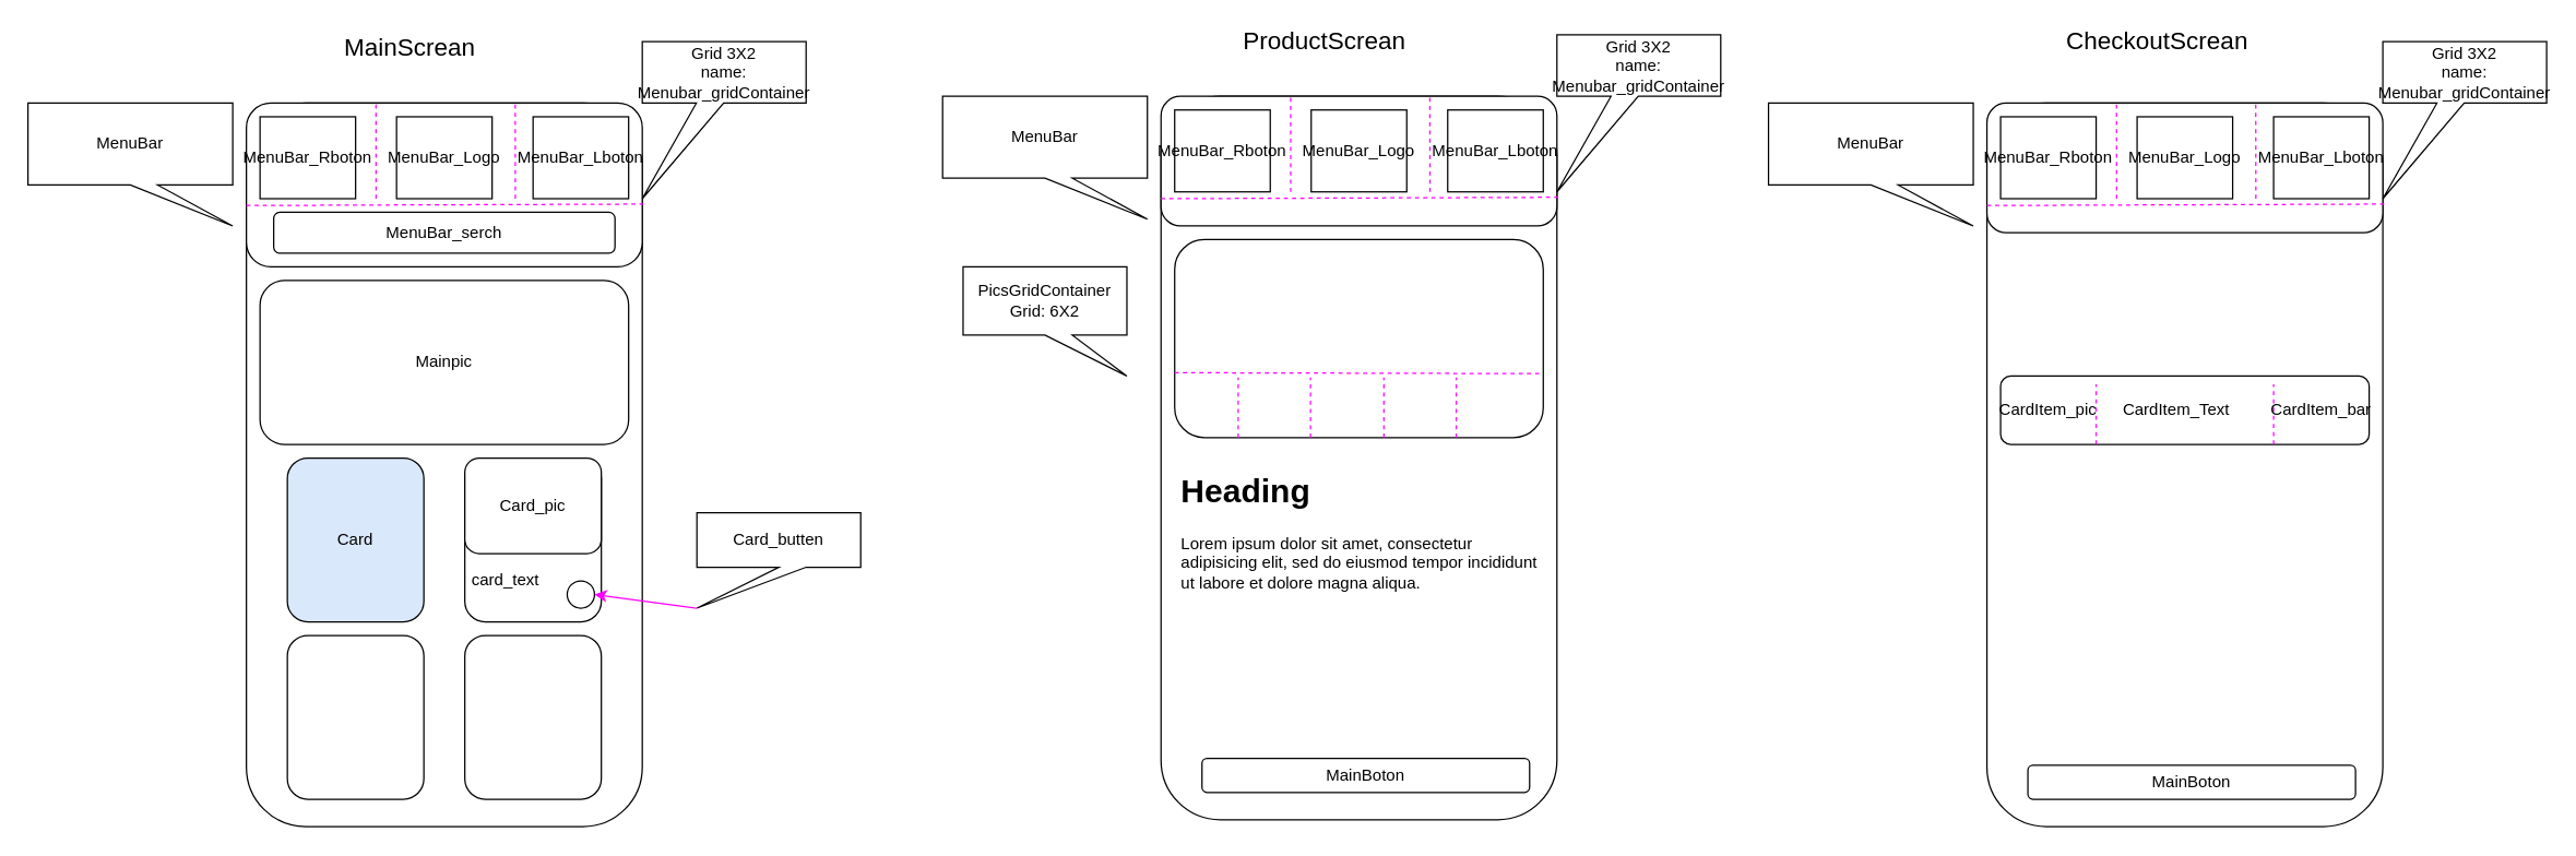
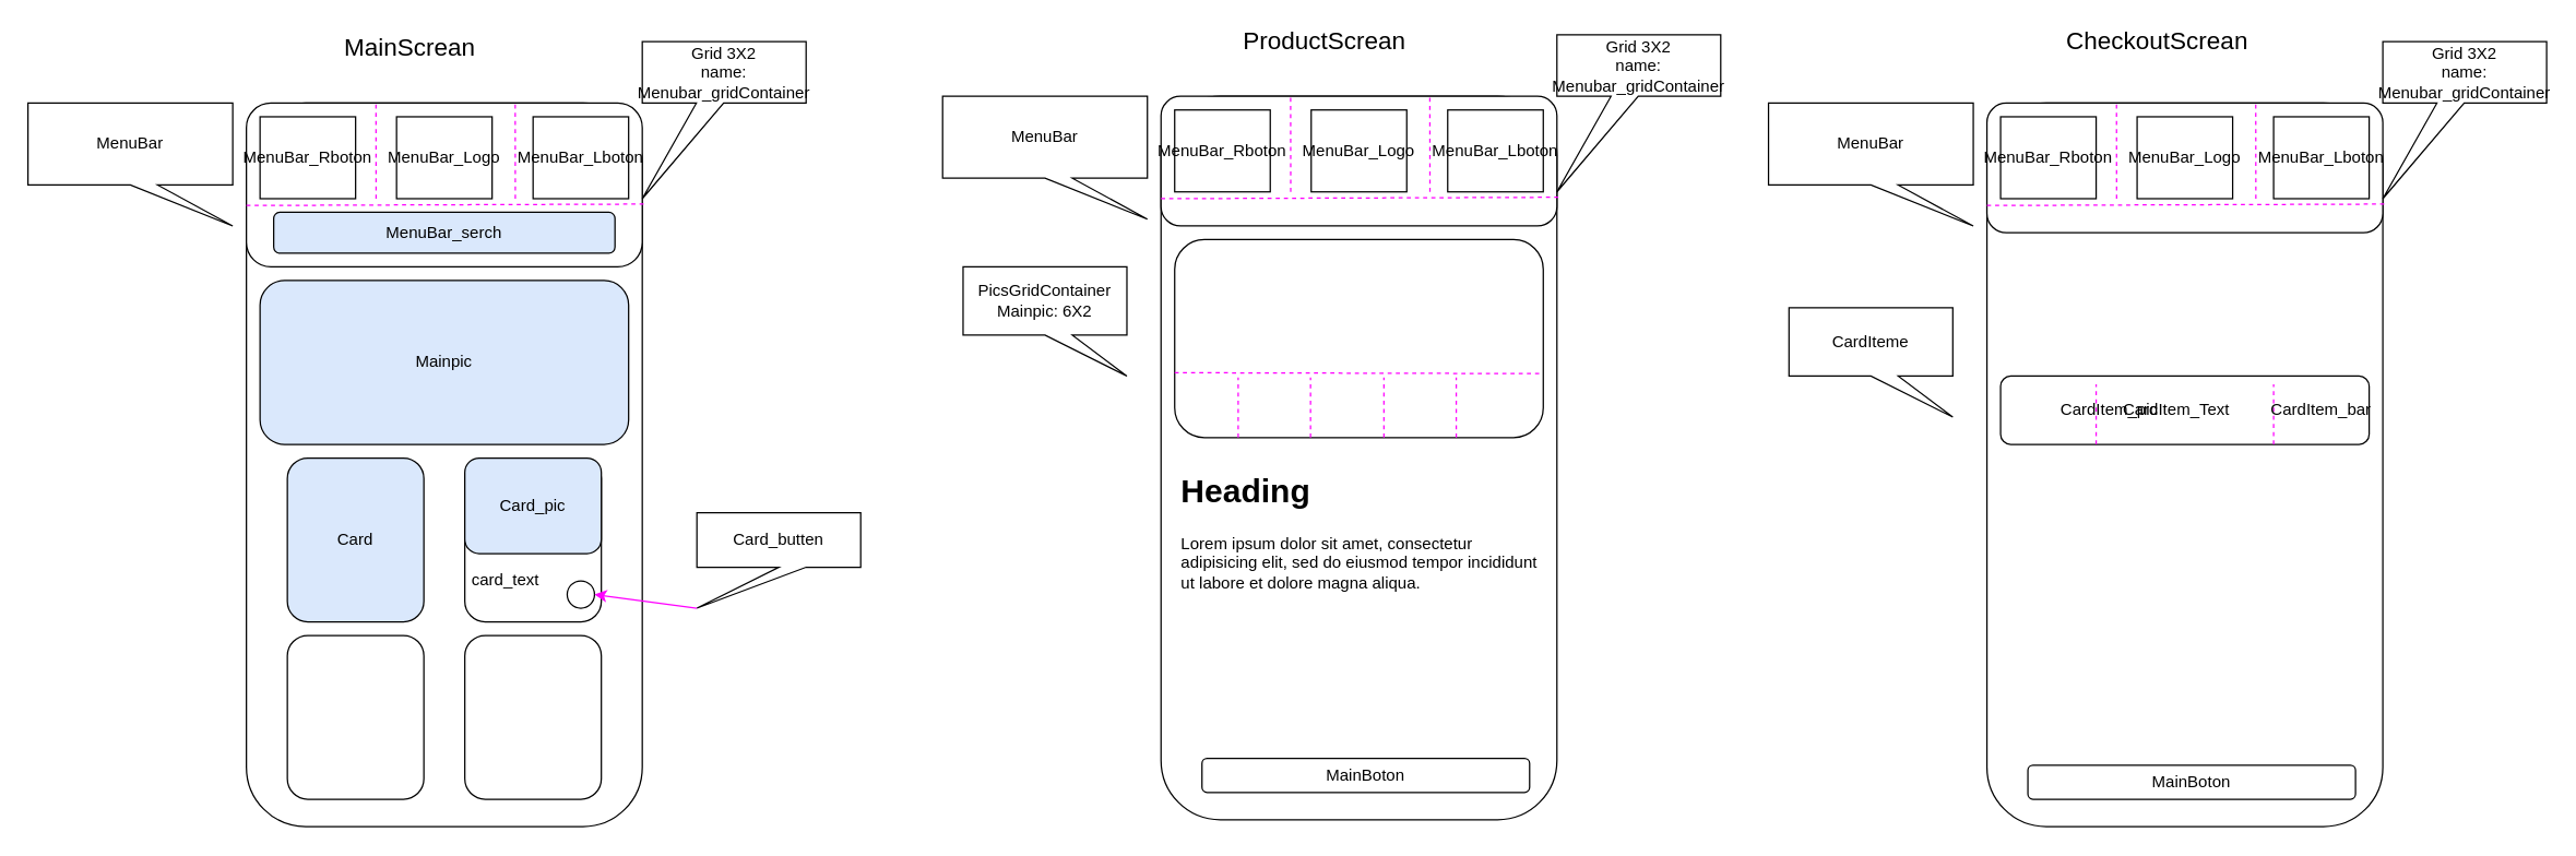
  <mxCell id="0" />
  <mxCell id="1" parent="0" />
  <mxCell id="2" value="" style="rounded=1;whiteSpace=wrap;html=1;" vertex="1" parent="1"><mxGeometry x="180" y="75" width="290" height="530" as="geometry" /></mxCell>
  <mxCell id="3" value="" style="rounded=1;whiteSpace=wrap;html=1;" vertex="1" parent="1"><mxGeometry x="180" y="75" width="290" height="120" as="geometry" /></mxCell>
  <mxCell id="4" value="MenuBar_Rboton" style="rounded=0;whiteSpace=wrap;html=1;" vertex="1" parent="1"><mxGeometry x="190" y="85" width="70" height="60" as="geometry" /></mxCell>
  <mxCell id="5" value="MenuBar_Logo" style="rounded=0;whiteSpace=wrap;html=1;" vertex="1" parent="1"><mxGeometry x="290" y="85" width="70" height="60" as="geometry" /></mxCell>
  <mxCell id="6" value="MenuBar_Lboton" style="rounded=0;whiteSpace=wrap;html=1;" vertex="1" parent="1"><mxGeometry x="390" y="85" width="70" height="60" as="geometry" /></mxCell>
- <mxCell id="7" value="MenuBar_serch" style="rounded=1;whiteSpace=wrap;html=1;" vertex="1" parent="1"><mxGeometry x="200" y="155" width="250" height="30" as="geometry" /></mxCell>
+ <mxCell id="7" value="MenuBar_serch" style="rounded=1;whiteSpace=wrap;html=1;fillColor=#dae8fc;" vertex="1" parent="1"><mxGeometry x="200" y="155" width="250" height="30" as="geometry" /></mxCell>
  <mxCell id="8" value="" style="endArrow=none;dashed=1;html=1;entryX=1.007;entryY=0.658;entryDx=0;entryDy=0;entryPerimeter=0;strokeColor=#FF00FF;" edge="1" parent="1"><mxGeometry width="50" height="50" relative="1" as="geometry"><mxPoint x="180" y="150" as="sourcePoint" /><mxPoint x="472.03" y="148.96" as="targetPoint" /></mxGeometry></mxCell>
  <mxCell id="9" value="" style="endArrow=none;dashed=1;html=1;entryX=0.348;entryY=0.008;entryDx=0;entryDy=0;entryPerimeter=0;strokeColor=#FF00FF;" edge="1" parent="1"><mxGeometry width="50" height="50" relative="1" as="geometry"><mxPoint x="275" y="145" as="sourcePoint" /><mxPoint x="274.92" y="75.96" as="targetPoint" /></mxGeometry></mxCell>
  <mxCell id="10" value="" style="endArrow=none;dashed=1;html=1;entryX=0.348;entryY=0.008;entryDx=0;entryDy=0;entryPerimeter=0;strokeColor=#FF00FF;" edge="1" parent="1"><mxGeometry width="50" height="50" relative="1" as="geometry"><mxPoint x="377" y="145" as="sourcePoint" /><mxPoint x="376.92" y="75.96" as="targetPoint" /></mxGeometry></mxCell>
  <mxCell id="11" value="&lt;div&gt;Grid 3X2&lt;/div&gt;name: Menubar_gridContainer" style="shape=callout;whiteSpace=wrap;html=1;perimeter=calloutPerimeter;position2=0;size=70;position=0.33;" vertex="1" parent="1"><mxGeometry x="470" y="30" width="120" height="115" as="geometry" /></mxCell>
- <mxCell id="12" value="Mainpic" style="rounded=1;whiteSpace=wrap;html=1;" vertex="1" parent="1"><mxGeometry x="190" y="205" width="270" height="120" as="geometry" /></mxCell>
+ <mxCell id="12" value="Mainpic" style="rounded=1;whiteSpace=wrap;html=1;fillColor=#dae8fc;" vertex="1" parent="1"><mxGeometry x="190" y="205" width="270" height="120" as="geometry" /></mxCell>
  <mxCell id="13" value="&lt;div&gt;Card&lt;/div&gt;" style="rounded=1;whiteSpace=wrap;html=1;fillColor=#dae8fc;" vertex="1" parent="1"><mxGeometry x="210" y="335" width="100" height="120" as="geometry" /></mxCell>
  <mxCell id="14" value="" style="rounded=1;whiteSpace=wrap;html=1;" vertex="1" parent="1"><mxGeometry x="210" y="465" width="100" height="120" as="geometry" /></mxCell>
  <mxCell id="15" value="" style="rounded=1;whiteSpace=wrap;html=1;" vertex="1" parent="1"><mxGeometry x="340" y="335" width="100" height="120" as="geometry" /></mxCell>
  <mxCell id="16" value="" style="rounded=1;whiteSpace=wrap;html=1;" vertex="1" parent="1"><mxGeometry x="340" y="465" width="100" height="120" as="geometry" /></mxCell>
  <mxCell id="17" value="MenuBar" style="shape=callout;whiteSpace=wrap;html=1;perimeter=calloutPerimeter;position2=1;" vertex="1" parent="1"><mxGeometry x="20" y="75" width="150" height="90" as="geometry" /></mxCell>
- <mxCell id="18" value="Card_pic" style="rounded=1;whiteSpace=wrap;html=1;" vertex="1" parent="1"><mxGeometry x="340" y="335" width="100" height="70" as="geometry" /></mxCell>
+ <mxCell id="18" value="Card_pic" style="rounded=1;whiteSpace=wrap;html=1;fillColor=#dae8fc;" vertex="1" parent="1"><mxGeometry x="340" y="335" width="100" height="70" as="geometry" /></mxCell>
  <mxCell id="19" value="card_text" style="text;html=1;strokeColor=none;fillColor=none;align=center;verticalAlign=middle;whiteSpace=wrap;rounded=0;" vertex="1" parent="1"><mxGeometry x="350" y="415" width="40" height="20" as="geometry" /></mxCell>
  <mxCell id="20" value="" style="ellipse;whiteSpace=wrap;html=1;aspect=fixed;" vertex="1" parent="1"><mxGeometry x="415" y="425" width="20" height="20" as="geometry" /></mxCell>
  <mxCell id="21" value="Card_butten" style="shape=callout;whiteSpace=wrap;html=1;perimeter=calloutPerimeter;position2=0;" vertex="1" parent="1"><mxGeometry x="510" y="375" width="120" height="70" as="geometry" /></mxCell>
  <mxCell id="22" value="" style="endArrow=classic;html=1;strokeColor=#FF00FF;entryX=1;entryY=0.5;entryDx=0;entryDy=0;exitX=0;exitY=0;exitDx=0;exitDy=70;exitPerimeter=0;" edge="1" parent="1" source="21" target="20"><mxGeometry width="50" height="50" relative="1" as="geometry"><mxPoint x="550" y="335" as="sourcePoint" /><mxPoint x="400" y="315" as="targetPoint" /></mxGeometry></mxCell>
  <mxCell id="23" value="&lt;font style=&quot;font-size: 18px&quot;&gt;MainScrean&lt;/font&gt;" style="text;html=1;strokeColor=none;fillColor=none;align=center;verticalAlign=middle;whiteSpace=wrap;rounded=0;" vertex="1" parent="1"><mxGeometry x="280" y="25" width="40" height="20" as="geometry" /></mxCell>
  <mxCell id="24" value="" style="rounded=1;whiteSpace=wrap;html=1;" vertex="1" parent="1"><mxGeometry x="850" y="70" width="290" height="530" as="geometry" /></mxCell>
  <mxCell id="25" value="" style="rounded=1;whiteSpace=wrap;html=1;" vertex="1" parent="1"><mxGeometry x="850" y="70" width="290" height="95" as="geometry" /></mxCell>
  <mxCell id="26" value="MenuBar_Rboton" style="rounded=0;whiteSpace=wrap;html=1;" vertex="1" parent="1"><mxGeometry x="860" y="80" width="70" height="60" as="geometry" /></mxCell>
  <mxCell id="27" value="MenuBar_Logo" style="rounded=0;whiteSpace=wrap;html=1;" vertex="1" parent="1"><mxGeometry x="960" y="80" width="70" height="60" as="geometry" /></mxCell>
  <mxCell id="28" value="MenuBar_Lboton" style="rounded=0;whiteSpace=wrap;html=1;" vertex="1" parent="1"><mxGeometry x="1060" y="80" width="70" height="60" as="geometry" /></mxCell>
  <mxCell id="29" value="" style="endArrow=none;dashed=1;html=1;entryX=1.007;entryY=0.658;entryDx=0;entryDy=0;entryPerimeter=0;strokeColor=#FF00FF;" edge="1" parent="1"><mxGeometry width="50" height="50" relative="1" as="geometry"><mxPoint x="850" y="145" as="sourcePoint" /><mxPoint x="1142.03" y="143.96" as="targetPoint" /></mxGeometry></mxCell>
  <mxCell id="30" value="" style="endArrow=none;dashed=1;html=1;entryX=0.348;entryY=0.008;entryDx=0;entryDy=0;entryPerimeter=0;strokeColor=#FF00FF;" edge="1" parent="1"><mxGeometry width="50" height="50" relative="1" as="geometry"><mxPoint x="945" y="140" as="sourcePoint" /><mxPoint x="944.92" y="70.96" as="targetPoint" /></mxGeometry></mxCell>
  <mxCell id="31" value="" style="endArrow=none;dashed=1;html=1;entryX=0.348;entryY=0.008;entryDx=0;entryDy=0;entryPerimeter=0;strokeColor=#FF00FF;" edge="1" parent="1"><mxGeometry width="50" height="50" relative="1" as="geometry"><mxPoint x="1047" y="140" as="sourcePoint" /><mxPoint x="1046.92" y="70.96" as="targetPoint" /></mxGeometry></mxCell>
  <mxCell id="32" value="&lt;div&gt;Grid 3X2&lt;/div&gt;name: Menubar_gridContainer" style="shape=callout;whiteSpace=wrap;html=1;perimeter=calloutPerimeter;position2=0;size=70;position=0.33;" vertex="1" parent="1"><mxGeometry x="1140" y="25" width="120" height="115" as="geometry" /></mxCell>
  <mxCell id="33" value="" style="rounded=1;whiteSpace=wrap;html=1;" vertex="1" parent="1"><mxGeometry x="860" y="175" width="270" height="145" as="geometry" /></mxCell>
  <mxCell id="34" value="MainBoton" style="rounded=1;whiteSpace=wrap;html=1;" vertex="1" parent="1"><mxGeometry x="880" y="555" width="240" height="25" as="geometry" /></mxCell>
  <mxCell id="35" value="MenuBar" style="shape=callout;whiteSpace=wrap;html=1;perimeter=calloutPerimeter;position2=1;" vertex="1" parent="1"><mxGeometry x="690" y="70" width="150" height="90" as="geometry" /></mxCell>
  <mxCell id="36" value="&lt;font style=&quot;font-size: 18px&quot;&gt;ProductScrean&lt;/font&gt;" style="text;html=1;strokeColor=none;fillColor=none;align=center;verticalAlign=middle;whiteSpace=wrap;rounded=0;" vertex="1" parent="1"><mxGeometry x="950" y="20" width="40" height="20" as="geometry" /></mxCell>
  <mxCell id="37" value="&lt;font style=&quot;font-size: 18px&quot;&gt;CheckoutScrean&lt;/font&gt;" style="text;html=1;strokeColor=none;fillColor=none;align=center;verticalAlign=middle;whiteSpace=wrap;rounded=0;" vertex="1" parent="1"><mxGeometry x="1560" y="20" width="40" height="20" as="geometry" /></mxCell>
- <mxCell id="38" value="&lt;div&gt;PicsGridContainer&lt;/div&gt;&lt;div&gt;Grid: 6X2&lt;br&gt;&lt;/div&gt;" style="shape=callout;whiteSpace=wrap;html=1;perimeter=calloutPerimeter;position2=1;" vertex="1" parent="1"><mxGeometry x="705" y="195" width="120" height="80" as="geometry" /></mxCell>
+ <mxCell id="38" value="&lt;div&gt;PicsGridContainer&lt;/div&gt;&lt;div&gt;Mainpic: 6X2&lt;br&gt;&lt;/div&gt;" style="shape=callout;whiteSpace=wrap;html=1;perimeter=calloutPerimeter;position2=1;" vertex="1" parent="1"><mxGeometry x="705" y="195" width="120" height="80" as="geometry" /></mxCell>
  <mxCell id="39" value="" style="endArrow=none;dashed=1;html=1;strokeColor=#FF00FF;entryX=0.999;entryY=0.677;entryDx=0;entryDy=0;entryPerimeter=0;" edge="1" parent="1" target="33"><mxGeometry width="50" height="50" relative="1" as="geometry"><mxPoint x="860" y="272.5" as="sourcePoint" /><mxPoint x="910" y="222.5" as="targetPoint" /></mxGeometry></mxCell>
  <mxCell id="40" value="" style="endArrow=none;dashed=1;html=1;strokeColor=#FF00FF;" edge="1" parent="1"><mxGeometry width="50" height="50" relative="1" as="geometry"><mxPoint x="906.52" y="320" as="sourcePoint" /><mxPoint x="906.52" y="276" as="targetPoint" /></mxGeometry></mxCell>
  <mxCell id="41" value="" style="endArrow=none;dashed=1;html=1;strokeColor=#FF00FF;" edge="1" parent="1"><mxGeometry width="50" height="50" relative="1" as="geometry"><mxPoint x="959.52" y="320" as="sourcePoint" /><mxPoint x="959.52" y="276" as="targetPoint" /></mxGeometry></mxCell>
  <mxCell id="42" value="" style="endArrow=none;dashed=1;html=1;strokeColor=#FF00FF;" edge="1" parent="1"><mxGeometry width="50" height="50" relative="1" as="geometry"><mxPoint x="1013.26" y="320" as="sourcePoint" /><mxPoint x="1013.26" y="276" as="targetPoint" /></mxGeometry></mxCell>
  <mxCell id="43" value="" style="endArrow=none;dashed=1;html=1;strokeColor=#FF00FF;" edge="1" parent="1"><mxGeometry width="50" height="50" relative="1" as="geometry"><mxPoint x="1066.26" y="320" as="sourcePoint" /><mxPoint x="1066.26" y="276" as="targetPoint" /></mxGeometry></mxCell>
  <mxCell id="44" value="&lt;h1&gt;Heading&lt;/h1&gt;&lt;p&gt;Lorem ipsum dolor sit amet, consectetur adipisicing elit, sed do eiusmod tempor incididunt ut labore et dolore magna aliqua.&lt;/p&gt;" style="text;html=1;strokeColor=none;fillColor=none;spacing=5;spacingTop=-20;whiteSpace=wrap;overflow=hidden;rounded=0;" vertex="1" parent="1"><mxGeometry x="860" y="340" width="270" height="195" as="geometry" /></mxCell>
  <mxCell id="45" value="" style="rounded=1;whiteSpace=wrap;html=1;" vertex="1" parent="1"><mxGeometry x="1455" y="75" width="290" height="530" as="geometry" /></mxCell>
  <mxCell id="46" value="" style="rounded=1;whiteSpace=wrap;html=1;" vertex="1" parent="1"><mxGeometry x="1455" y="75" width="290" height="95" as="geometry" /></mxCell>
  <mxCell id="47" value="MenuBar_Rboton" style="rounded=0;whiteSpace=wrap;html=1;" vertex="1" parent="1"><mxGeometry x="1465" y="85" width="70" height="60" as="geometry" /></mxCell>
  <mxCell id="48" value="MenuBar_Logo" style="rounded=0;whiteSpace=wrap;html=1;" vertex="1" parent="1"><mxGeometry x="1565" y="85" width="70" height="60" as="geometry" /></mxCell>
  <mxCell id="49" value="MenuBar_Lboton" style="rounded=0;whiteSpace=wrap;html=1;" vertex="1" parent="1"><mxGeometry x="1665" y="85" width="70" height="60" as="geometry" /></mxCell>
  <mxCell id="50" value="" style="endArrow=none;dashed=1;html=1;entryX=1.007;entryY=0.658;entryDx=0;entryDy=0;entryPerimeter=0;strokeColor=#FF00FF;" edge="1" parent="1"><mxGeometry width="50" height="50" relative="1" as="geometry"><mxPoint x="1455" y="150" as="sourcePoint" /><mxPoint x="1747.03" y="148.96" as="targetPoint" /></mxGeometry></mxCell>
  <mxCell id="51" value="" style="endArrow=none;dashed=1;html=1;entryX=0.348;entryY=0.008;entryDx=0;entryDy=0;entryPerimeter=0;strokeColor=#FF00FF;" edge="1" parent="1"><mxGeometry width="50" height="50" relative="1" as="geometry"><mxPoint x="1550" y="145" as="sourcePoint" /><mxPoint x="1549.92" y="75.96" as="targetPoint" /></mxGeometry></mxCell>
  <mxCell id="52" value="" style="endArrow=none;dashed=1;html=1;entryX=0.348;entryY=0.008;entryDx=0;entryDy=0;entryPerimeter=0;strokeColor=#FF00FF;" edge="1" parent="1"><mxGeometry width="50" height="50" relative="1" as="geometry"><mxPoint x="1652" y="145" as="sourcePoint" /><mxPoint x="1651.92" y="75.96" as="targetPoint" /></mxGeometry></mxCell>
  <mxCell id="53" value="&lt;div&gt;Grid 3X2&lt;/div&gt;name: Menubar_gridContainer" style="shape=callout;whiteSpace=wrap;html=1;perimeter=calloutPerimeter;position2=0;size=70;position=0.33;" vertex="1" parent="1"><mxGeometry x="1745" y="30" width="120" height="115" as="geometry" /></mxCell>
  <mxCell id="54" value="" style="rounded=1;whiteSpace=wrap;html=1;" vertex="1" parent="1"><mxGeometry x="1465" y="275" width="270" height="50" as="geometry" /></mxCell>
  <mxCell id="55" value="MainBoton" style="rounded=1;whiteSpace=wrap;html=1;" vertex="1" parent="1"><mxGeometry x="1485" y="560" width="240" height="25" as="geometry" /></mxCell>
  <mxCell id="56" value="MenuBar" style="shape=callout;whiteSpace=wrap;html=1;perimeter=calloutPerimeter;position2=1;" vertex="1" parent="1"><mxGeometry x="1295" y="75" width="150" height="90" as="geometry" /></mxCell>
+ <mxCell id="57" value="CardIteme" style="shape=callout;whiteSpace=wrap;html=1;perimeter=calloutPerimeter;position2=1;" vertex="1" parent="1"><mxGeometry x="1310" y="225" width="120" height="80" as="geometry" /></mxCell>
  <mxCell id="58" value="" style="endArrow=none;dashed=1;html=1;strokeColor=#FF00FF;" edge="1" parent="1"><mxGeometry width="50" height="50" relative="1" as="geometry"><mxPoint x="1535" y="325" as="sourcePoint" /><mxPoint x="1535" y="281" as="targetPoint" /></mxGeometry></mxCell>
  <mxCell id="59" value="" style="endArrow=none;dashed=1;html=1;strokeColor=#FF00FF;" edge="1" parent="1"><mxGeometry width="50" height="50" relative="1" as="geometry"><mxPoint x="1665" y="325" as="sourcePoint" /><mxPoint x="1665" y="281" as="targetPoint" /></mxGeometry></mxCell>
  <mxCell id="60" value="CardItem_Text" style="text;html=1;strokeColor=none;fillColor=none;align=center;verticalAlign=middle;whiteSpace=wrap;rounded=0;" vertex="1" parent="1"><mxGeometry x="1574" y="290" width="40" height="20" as="geometry" /></mxCell>
- <mxCell id="61" value="CardItem_pic" style="text;html=1;strokeColor=none;fillColor=none;align=center;verticalAlign=middle;whiteSpace=wrap;rounded=0;" vertex="1" parent="1"><mxGeometry x="1480" y="290" width="40" height="20" as="geometry" /></mxCell>
+ <mxCell id="61" value="CardItem_pic" style="text;html=1;strokeColor=none;fillColor=none;align=center;verticalAlign=middle;whiteSpace=wrap;rounded=0;" vertex="1" parent="1"><mxGeometry x="1525" y="290" width="40" height="20" as="geometry" /></mxCell>
  <mxCell id="62" value="CardItem_bar" style="text;html=1;strokeColor=none;fillColor=none;align=center;verticalAlign=middle;whiteSpace=wrap;rounded=0;" vertex="1" parent="1"><mxGeometry x="1680" y="290" width="40" height="20" as="geometry" /></mxCell>
